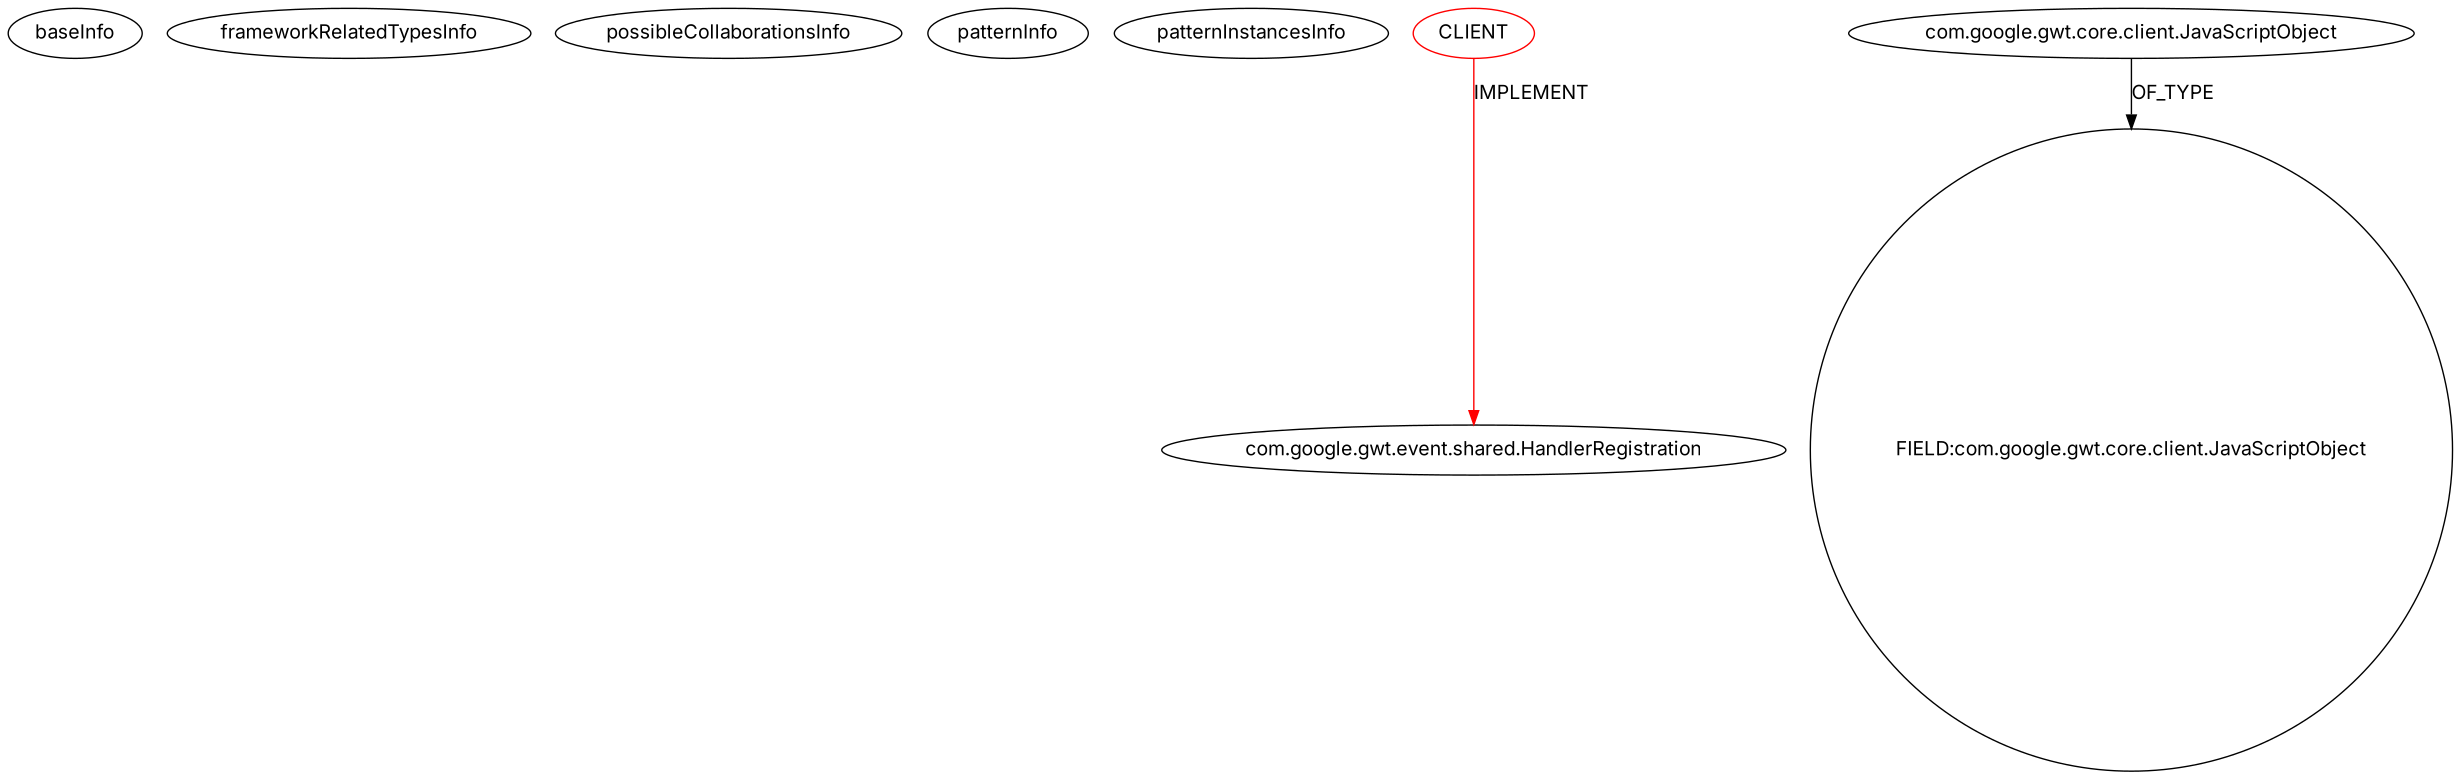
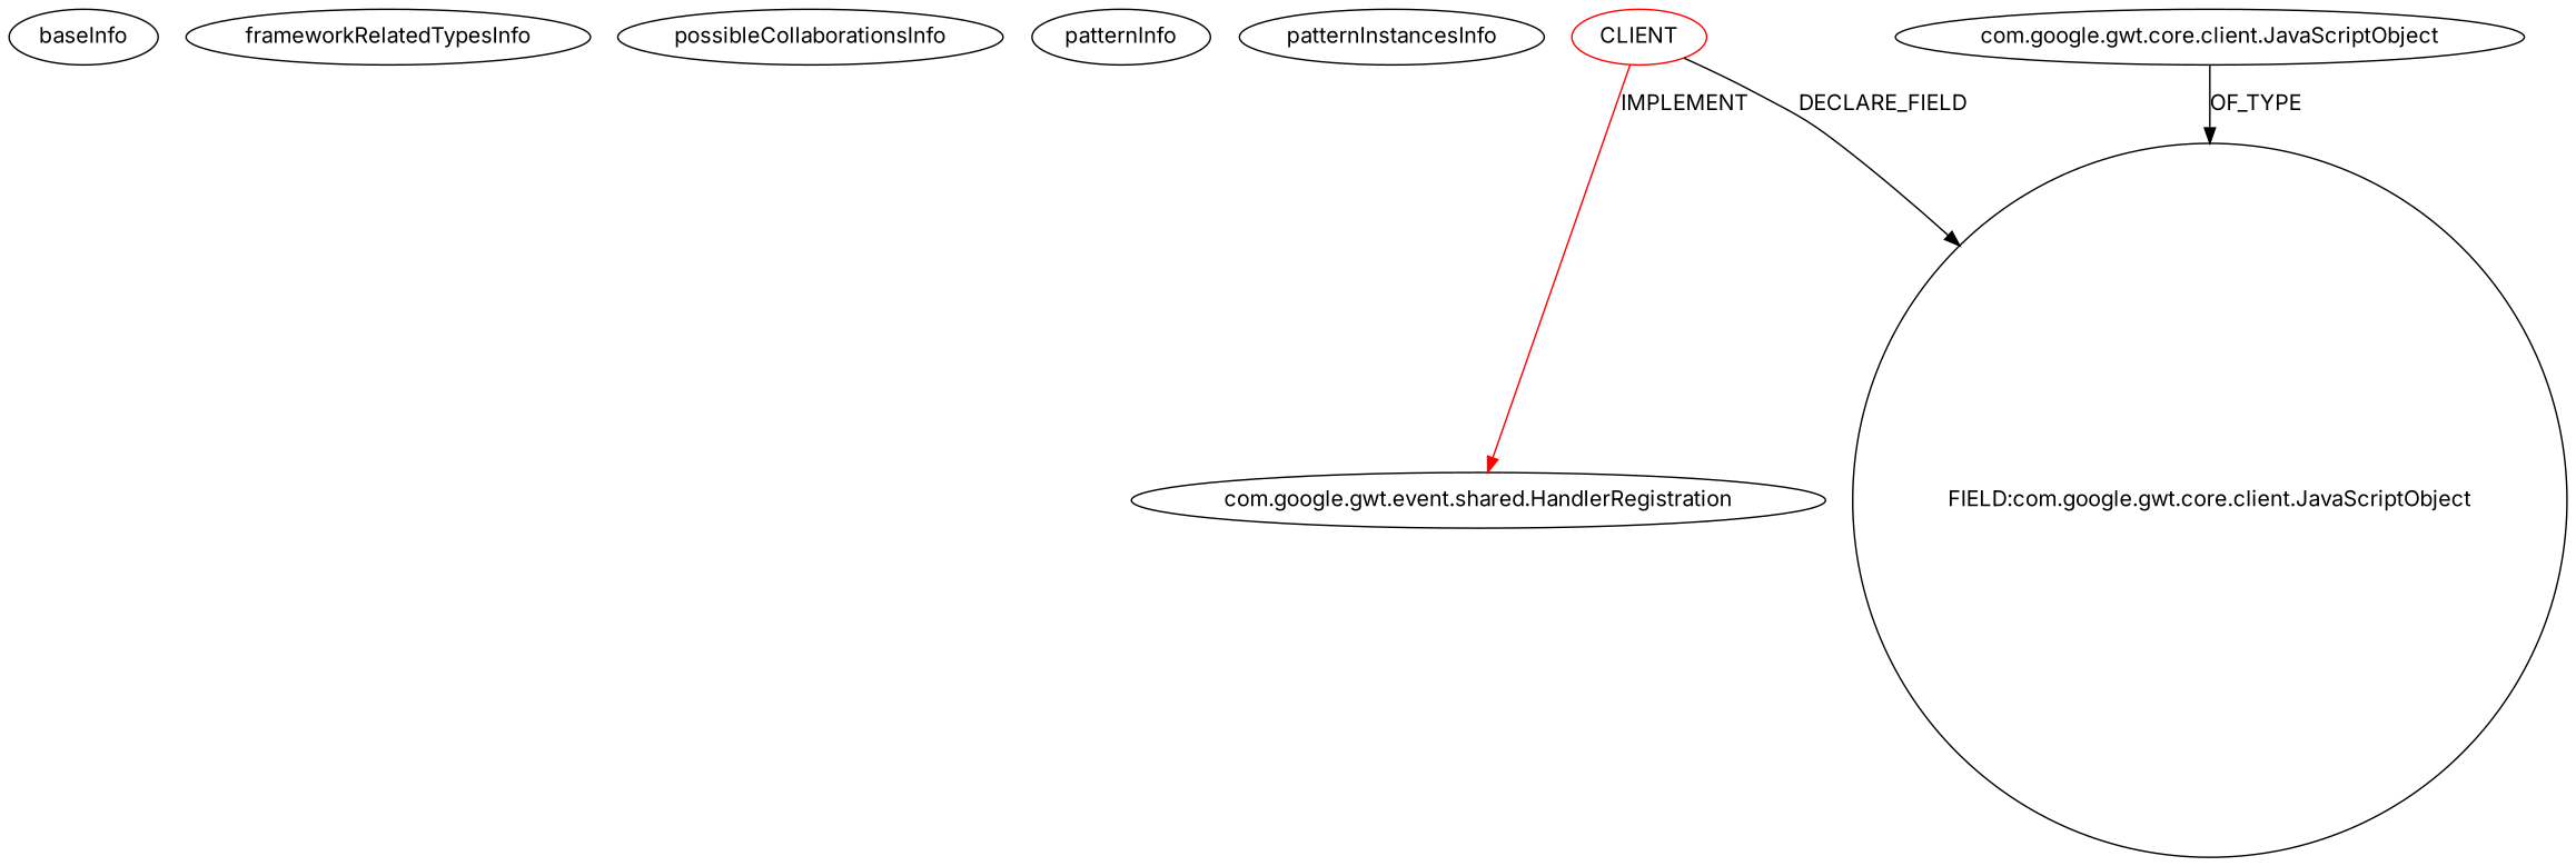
  digraph {
    fontname=Inter
    node [fontname=Inter]
    edge [fontname=Inter]
    baseInfo [category=pattern graphId=275 isAnonymous=false possibleRelation=false]
    frameworkRelatedTypesInfo [0="com.google.gwt.event.shared.HandlerRegistration"]
    possibleCollaborationsInfo
    patternInfo [frequency=2.0 patternRootClient=0]
    patternInstancesInfo [0="ahome-it-ahome-sencha-shared~/ahome-it-ahome-sencha-shared/ahome-sencha-shared-master/ahome-sencha-shared/src/main/java/com/ait/toolkit/sencha/shared/client/core/handlers/CallbackRegistration.java~CallbackRegistration~490" 1="ahome-it-ahome-sencha-shared~/ahome-it-ahome-sencha-shared/ahome-sencha-shared-master/ahome-sencha-shared/src/main/java/com/ait/toolkit/sencha/shared/client/core/handlers/ElementHandlerRegistration.java~ElementHandlerRegistration~489"]
    n6 [isFrameworkType=false label="com.google.gwt.event.shared.HandlerRegistration" vertexType=FRAMEWORK_INTERFACE_TYPE]
    n7 [color=red isFrameworkType=false label=CLIENT vertexType=ROOT_CLIENT_CLASS_DECLARATION]
    n8 [isFrameworkType=false label="FIELD:com.google.gwt.core.client.JavaScriptObject" shape=circle vertexType=FIELD_DECLARATION]
    n9 [isFrameworkType=false label="com.google.gwt.core.client.JavaScriptObject" vertexType=FRAMEWORK_CLASS_TYPE]
    n7 -> n6 [color=red label=IMPLEMENT]
+   n7 -> n8 [label=DECLARE_FIELD]
    n9 -> n8 [label=OF_TYPE]
  }
